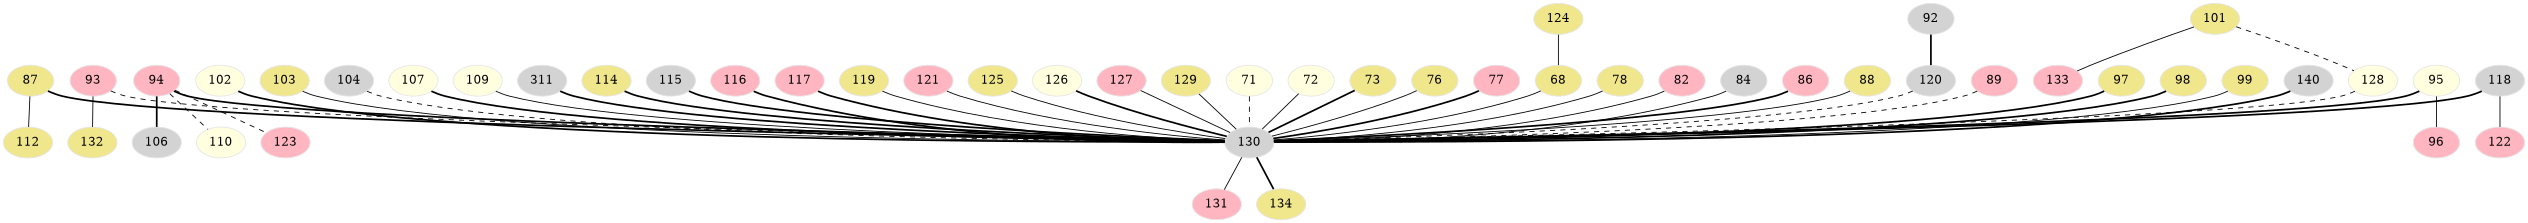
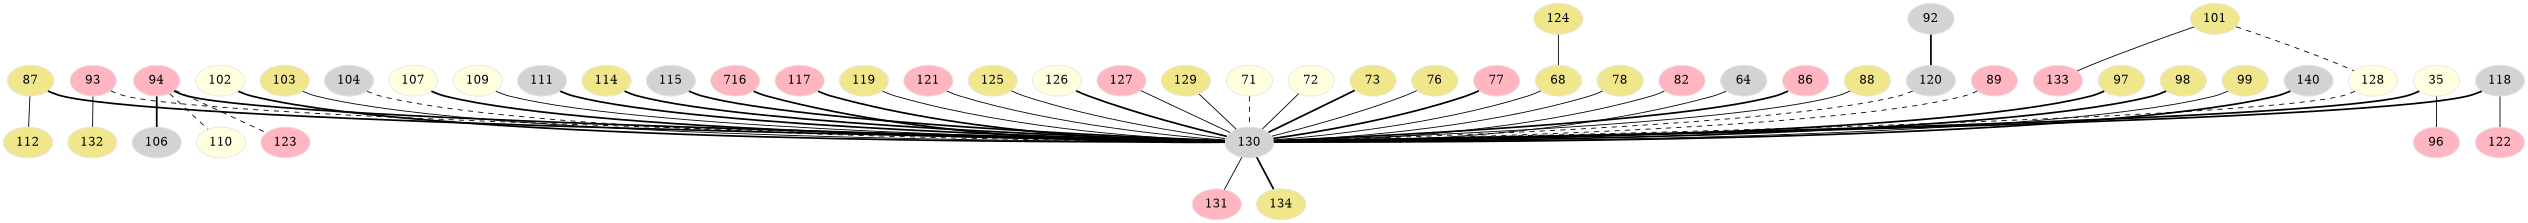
  graph {
    node [color=gray90 fillcolor=khaki style=filled]
    edge [style=solid]
    130 [fillcolor=lightgrey super="+13+105+81+66+48+79+65+52+108+57+59+61+91+70+83+64+67+85+113"]
    131 [fillcolor=lightpink]
    134
    68
    71 [fillcolor=lightyellow]
    72 [fillcolor=lightyellow]
    73
    76 [super="+58"]
    77 [fillcolor=lightpink]
    78
    82 [fillcolor=lightpink]
-   84 [fillcolor=lightgrey]
+   84 [fillcolor=lightgrey label=64]
    86 [fillcolor=lightpink]
    87
    112
    88
    89 [fillcolor=lightpink]
    120 [fillcolor=lightgrey super="+75"]
    92 [fillcolor=lightgrey]
    93 [fillcolor=lightpink]
    132
    94 [fillcolor=lightpink]
    106 [fillcolor=lightgrey]
    110 [fillcolor=lightyellow]
    123 [fillcolor=lightpink]
-   95 [fillcolor=lightyellow]
+   95 [fillcolor=lightyellow label=35]
    96 [fillcolor=lightpink]
    97
    98
    99
    n31 [fillcolor=lightgrey label=140]
    128 [fillcolor=lightyellow super="+54"]
    101
    133 [fillcolor=lightpink]
    102 [fillcolor=lightyellow super="+8+36"]
    103
    104 [fillcolor=lightgrey]
    107 [fillcolor=lightyellow]
    109 [fillcolor=lightyellow]
-   111 [fillcolor=lightgrey label=311]
+   111 [fillcolor=lightgrey]
    114
    115 [fillcolor=lightgrey]
-   116 [fillcolor=lightpink]
+   116 [fillcolor=lightpink label=716]
    117 [fillcolor=lightpink]
    118 [fillcolor=lightgrey]
    122 [fillcolor=lightpink]
    119
    121 [fillcolor=lightpink]
    124
    125
    126 [fillcolor=lightyellow]
    127 [fillcolor=lightpink]
    129
    130 -- 131
    130 -- 134 [style=bold]
    68 -- 130
    71 -- 130 [style=dashed]
    72 -- 130
    73 -- 130 [style=bold]
    76 -- 130
    77 -- 130 [style=bold]
    78 -- 130
    82 -- 130
    84 -- 130
    86 -- 130 [style=bold]
    87 -- 130 [style=bold]
    87 -- 112
    88 -- 130
    89 -- 130 [style=dashed]
    120 -- 130 [style=dashed]
    92 -- 120 [style=bold]
    93 -- 130 [style=dashed]
    93 -- 132
    94 -- 130 [style=bold]
    94 -- 106 [style=bold]
    94 -- 110 [style=dashed]
    94 -- 123 [style=dashed]
    95 -- 130 [style=bold]
    95 -- 96
    97 -- 130 [style=bold]
    98 -- 130 [style=bold]
    99 -- 130
    n31 -- 130 [style=bold]
    128 -- 130 [style=dashed]
    101 -- 128 [style=dashed]
    101 -- 133
    102 -- 130 [style=bold]
    103 -- 130
    104 -- 130 [style=dashed]
    107 -- 130 [style=bold]
    109 -- 130
    111 -- 130 [style=bold]
    114 -- 130 [style=bold]
    115 -- 130 [style=bold]
    116 -- 130 [style=bold]
    117 -- 130 [style=bold]
    118 -- 130 [style=bold]
    118 -- 122
    119 -- 130
    121 -- 130
    124 -- 68
    125 -- 130
    126 -- 130 [style=bold]
    127 -- 130
    129 -- 130
  }
